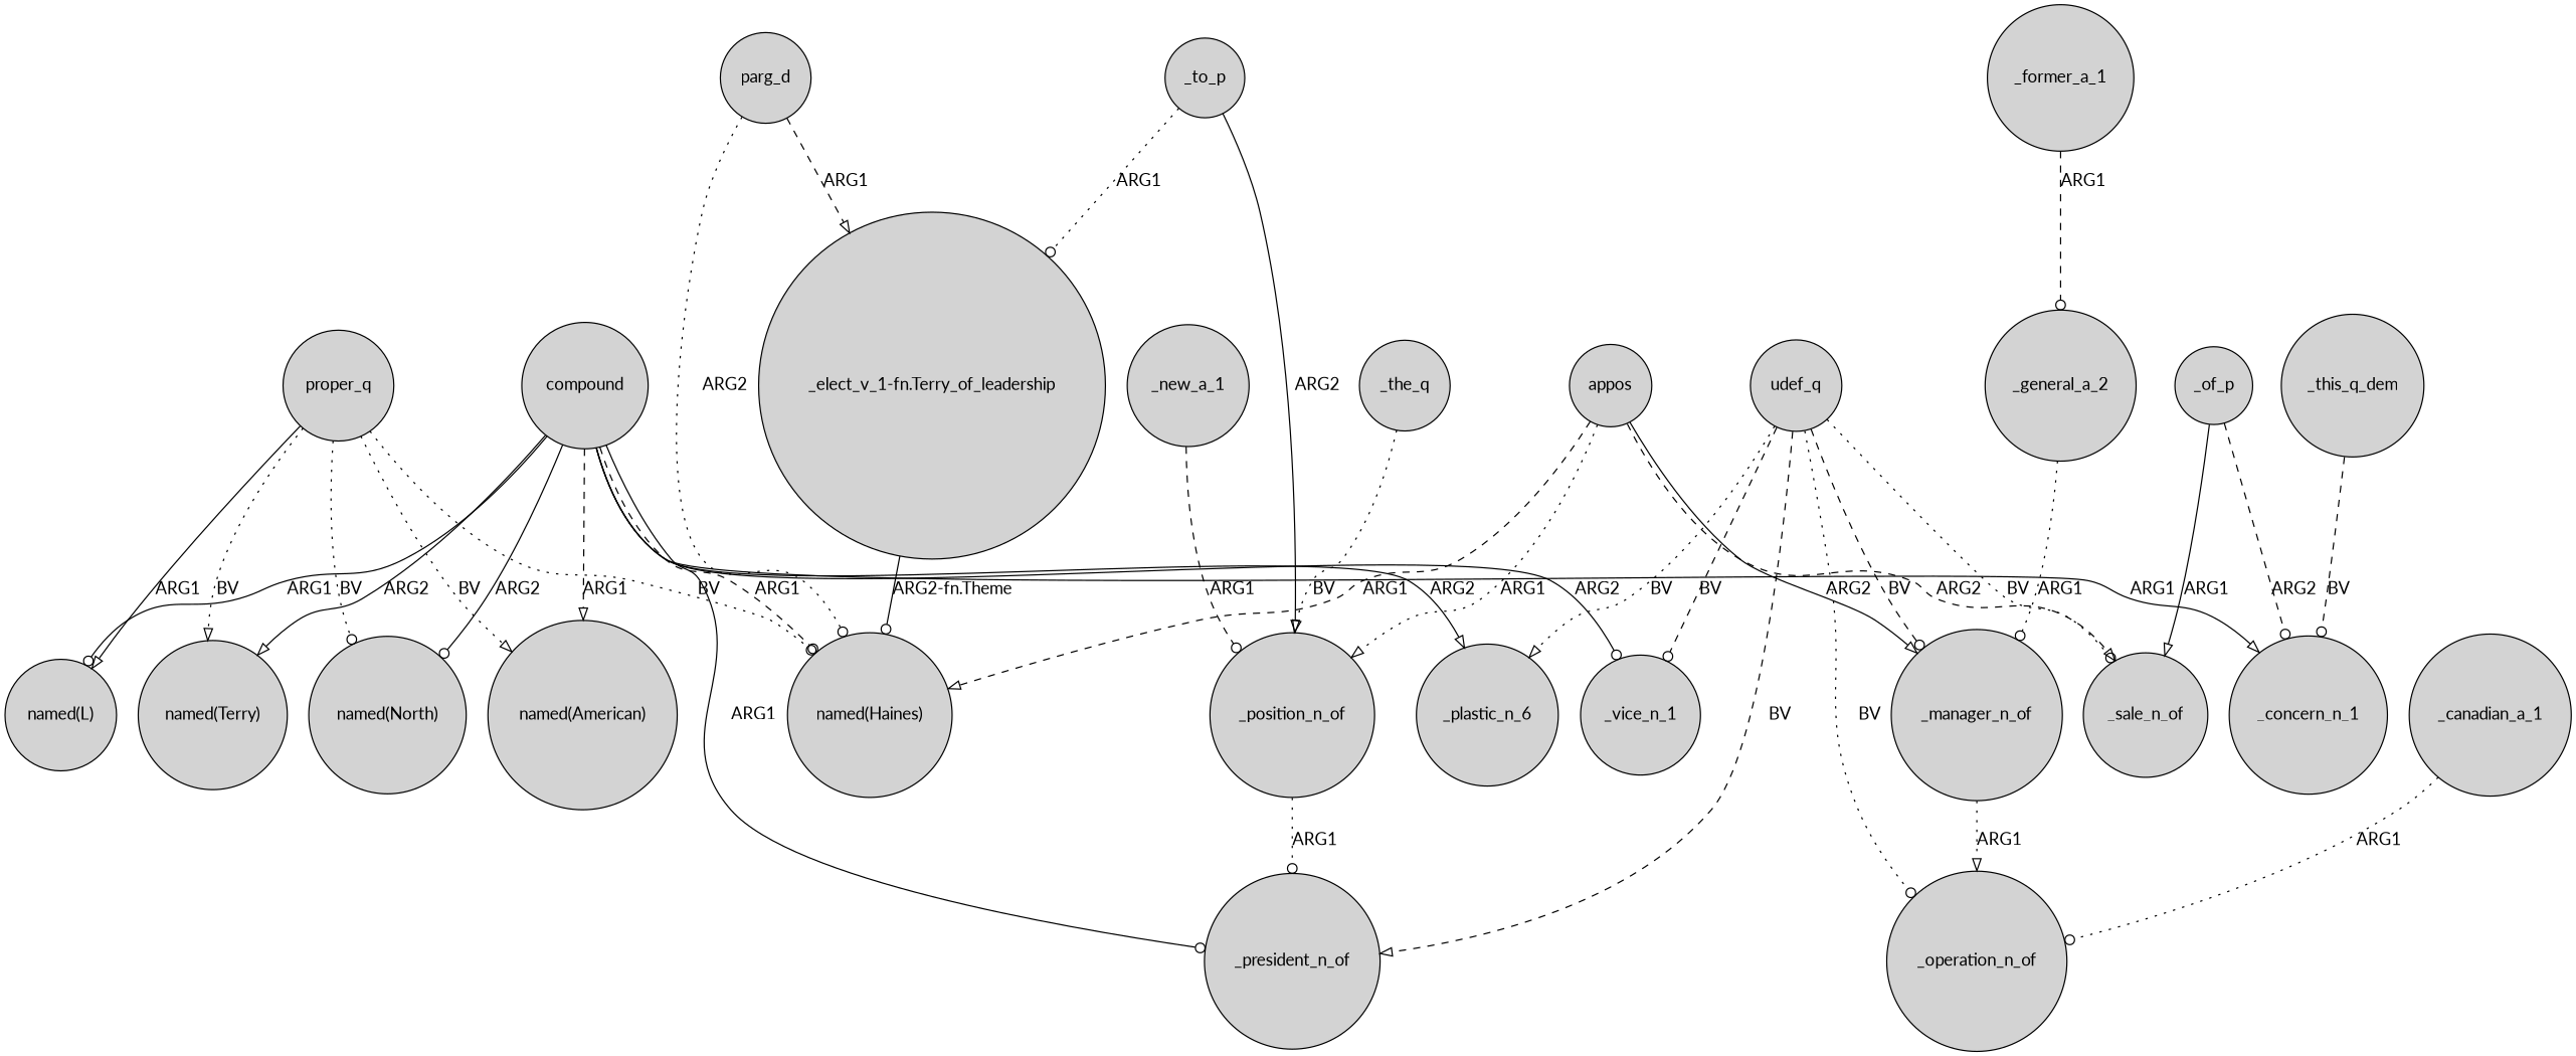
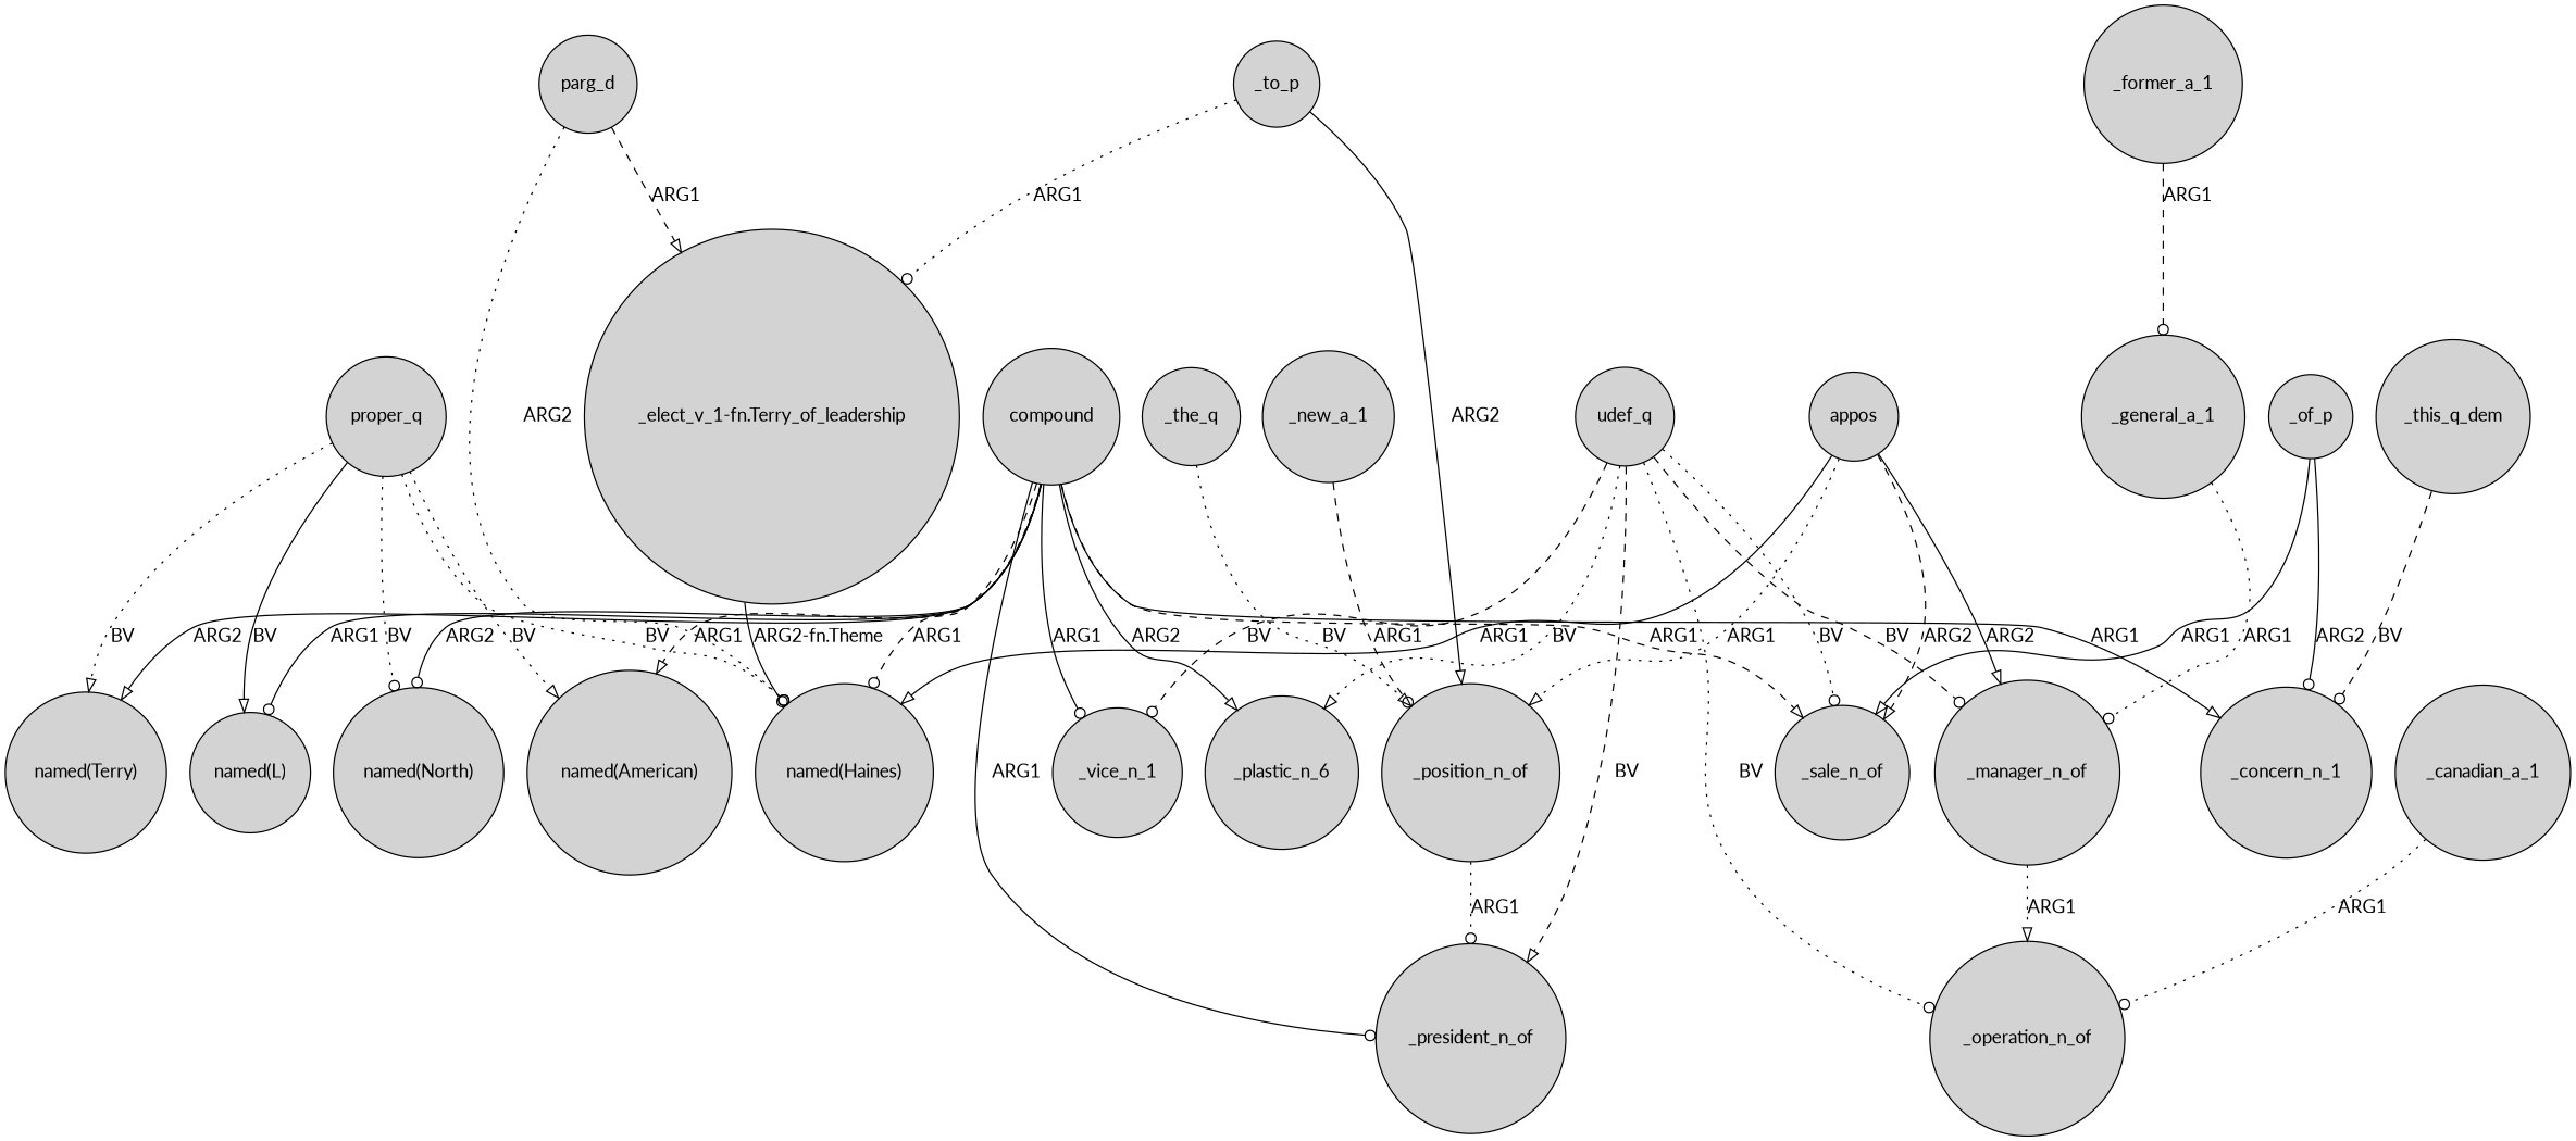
  digraph {
    fontname=Lato
    node [fontname=Lato shape=circle style=filled]
    edge [arrowhead=odot fontname=Lato style=dotted]
    compound
    "named(North)"
    _vice_n_1
    _concern_n_1
    "named(Terry)"
    "named(L)"
    "named(American)"
    n8 [label=_plastic_n_6]
    "named(Haines)"
    _sale_n_of
    _president_n_of
    _of_p
    proper_q
    n14 [label="_elect_v_1-fn.Terry_of_leadership"]
    _to_p
    _position_n_of
    udef_q
    _manager_n_of
    _operation_n_of
    parg_d
    _this_q_dem
    _former_a_1
-   _general_a_1 [label=_general_a_2]
+   _general_a_1
    _the_q
    appos
    _canadian_a_1
    _new_a_1
    compound -> "named(North)" [label=ARG2 style=solid]
-   compound -> _vice_n_1 [label=ARG2 style=solid]
+   compound -> _vice_n_1 [label=ARG1 style=solid]
    compound -> _concern_n_1 [arrowhead=onormal label=ARG1 style=solid]
    compound -> "named(Terry)" [arrowhead=onormal label=ARG2 style=solid]
    compound -> "named(L)" [label=ARG1 style=solid]
    compound -> "named(American)" [arrowhead=onormal label=ARG1 style=dashed]
    compound -> n8 [arrowhead=onormal label=ARG2 style=solid]
    compound -> "named(Haines)" [label=ARG1 style=dashed]
+   compound -> _sale_n_of [arrowhead=onormal label=ARG1 style=dashed]
    compound -> _president_n_of [label=ARG1 style=solid]
-   _of_p -> _concern_n_1 [label=ARG2 style=dashed]
+   _of_p -> _concern_n_1 [label=ARG2 style=solid]
    _of_p -> _sale_n_of [arrowhead=onormal label=ARG1 style=solid]
    proper_q -> "named(North)" [label=BV]
    proper_q -> "named(Terry)" [arrowhead=onormal label=BV]
-   proper_q -> "named(L)" [arrowhead=onormal label=ARG1 style=solid]
+   proper_q -> "named(L)" [arrowhead=onormal label=BV style=solid]
    proper_q -> "named(American)" [arrowhead=onormal label=BV]
    proper_q -> "named(Haines)" [label=BV]
    n14 -> "named(Haines)" [label="ARG2-fn.Theme" style=solid]
    _to_p -> n14 [label=ARG1]
    _to_p -> _position_n_of [arrowhead=onormal label=ARG2 style=solid]
    _position_n_of -> _president_n_of [label=ARG1]
    udef_q -> _vice_n_1 [label=BV style=dashed]
    udef_q -> n8 [arrowhead=onormal label=BV]
    udef_q -> _sale_n_of [label=BV]
    udef_q -> _president_n_of [arrowhead=onormal label=BV style=dashed]
    udef_q -> _manager_n_of [label=BV style=dashed]
    udef_q -> _operation_n_of [label=BV]
    _manager_n_of -> _operation_n_of [arrowhead=onormal label=ARG1]
    parg_d -> "named(Haines)" [label=ARG2]
    parg_d -> n14 [arrowhead=onormal label=ARG1 style=dashed]
    _this_q_dem -> _concern_n_1 [label=BV style=dashed]
    _former_a_1 -> _general_a_1 [label=ARG1 style=dashed]
    _general_a_1 -> _manager_n_of [label=ARG1]
    _the_q -> _position_n_of [arrowhead=onormal label=BV]
-   appos -> "named(Haines)" [arrowhead=onormal label=ARG1 style=dashed]
+   appos -> "named(Haines)" [arrowhead=onormal label=ARG1 style=solid]
    appos -> _sale_n_of [arrowhead=onormal label=ARG2 style=dashed]
    appos -> _position_n_of [arrowhead=onormal label=ARG1]
    appos -> _manager_n_of [arrowhead=onormal label=ARG2 style=solid]
    _canadian_a_1 -> _operation_n_of [label=ARG1]
    _new_a_1 -> _position_n_of [label=ARG1 style=dashed]
  }
